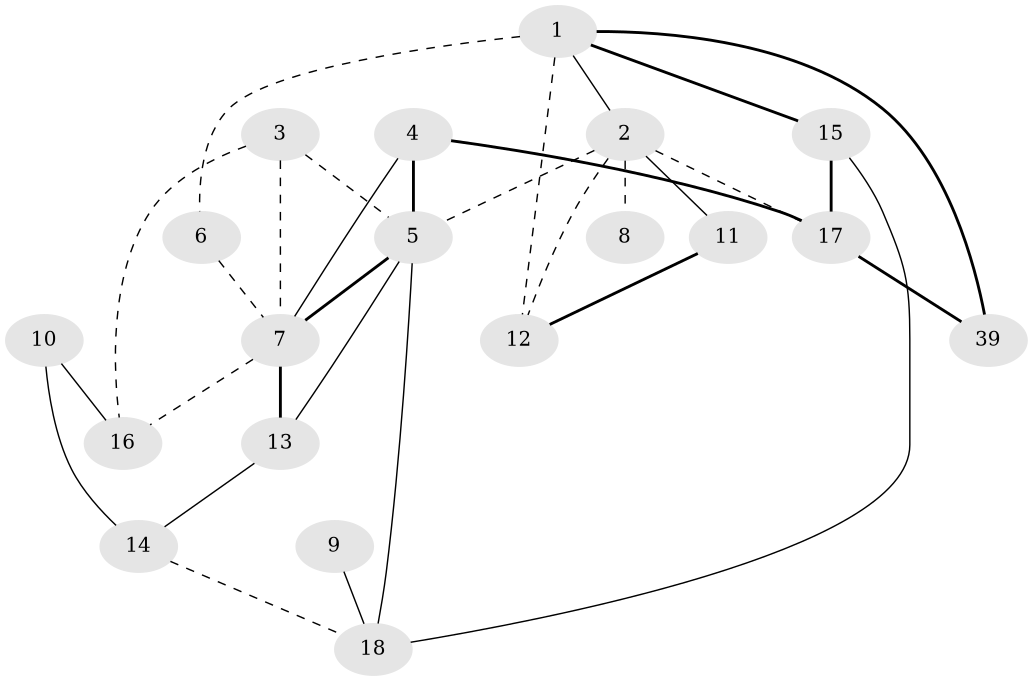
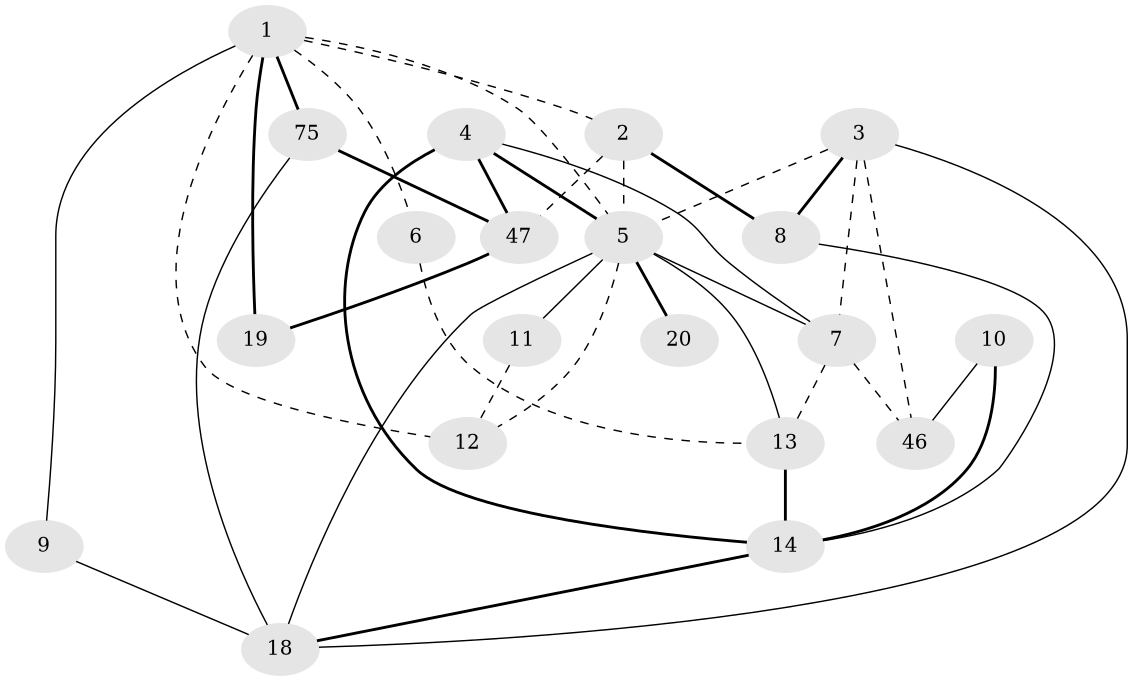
  graph {
    node [color=gray90 style=filled]
    edge [style=dashed weight=1.0]
    1
    2
    5
    6
    9
-   15
-   19 [label=39]
+   15 [label=75]
+   19
    12
    8
-   17
+   17 [label=47]
    13
    7
    18
    11
+   20
    14
    3
-   16
+   16 [label=46]
    4
    10
-   1 -- 2 [style=solid]
+   1 -- 2
+   1 -- 5
    1 -- 6
+   1 -- 9 [style=solid]
    1 -- 15 [style=bold]
    1 -- 19 [style=bold]
    1 -- 12 [weight=2.0]
    2 -- 5
-   2 -- 8
+   2 -- 8 [style=bold]
    2 -- 17
-   2 -- 12
+   5 -- 12
    5 -- 13 [style=solid weight=2.0]
-   5 -- 7 [style=bold]
+   5 -- 7 [style=solid]
    5 -- 18 [style=solid]
-   2 -- 11 [style=solid weight=2.0]
-   6 -- 7
+   5 -- 11 [style=solid weight=2.0]
+   5 -- 20 [style=bold weight=2.0]
+   6 -- 13
    9 -- 18 [style=solid]
    15 -- 17 [style=bold]
    15 -- 18 [style=solid]
+   8 -- 14 [style=solid]
    17 -- 19 [style=bold]
-   13 -- 14 [style=solid]
-   7 -- 13 [style=bold weight=3.0]
+   13 -- 14 [style=bold]
+   7 -- 13 [weight=3.0]
    7 -- 16
-   11 -- 12 [style=bold]
-   14 -- 18
+   11 -- 12
+   14 -- 18 [style=bold]
    3 -- 5
+   3 -- 8 [style=bold]
    3 -- 7
+   3 -- 18 [style=solid]
    3 -- 16
    4 -- 5 [style=bold]
    4 -- 17 [style=bold]
    4 -- 7 [style=solid]
-   10 -- 14 [style=solid weight=2.0]
+   4 -- 14 [style=bold weight=2.0]
+   10 -- 14 [style=bold weight=2.0]
    10 -- 16 [style=solid]
  }
